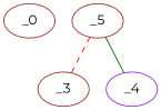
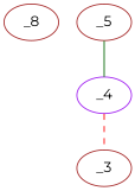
  graph {
    fontname=Montserrat
    node [color=brown fontname=Montserrat]
    edge [fontname=Montserrat]
-   _0 [x=0.692916 y=2.91541]
+   _0 [x=0.692916 y=2.91541 label=_8]
    n2 [label=_5 x=0.59 y=1.75]
    _3 [x=1.80467 y=0.615347]
    _4 [color=purple x=2.97174 y=2.00922]
-   n2 -- _3 [color=red style=dashed]
+   _4 -- _3 [color=red style=dashed]
    n2 -- _4 [color=darkgreen style=solid]
  }
